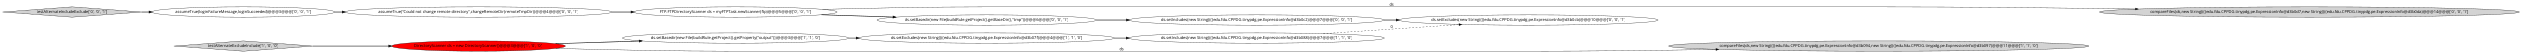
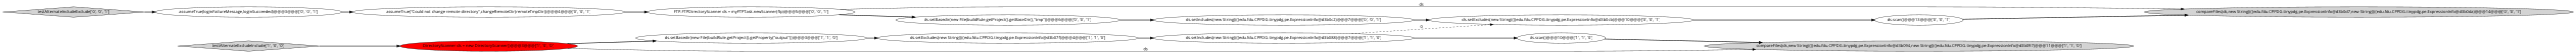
  digraph {
    fontname="Open Sans"
    rankdir=LR
    node [fillcolor=white fontname="Open Sans" shape=ellipse style=filled]
    edge [fontname="Open Sans" style=bold]
    n1 [label="ds.setExcludes(new String((((edu.fdu.CPPDG.tinypdg.pe.ExpressionInfo@d3b0cb)@@@10@@@['0', '0', '1']"]
+   n2 [label="ds.scan()@@@13@@@['0', '0', '1']"]
    n3 [fillcolor=lightgray label="compareFiles(ds,new String((((edu.fdu.CPPDG.tinypdg.pe.ExpressionInfo@d3b0d7,new String((((edu.fdu.CPPDG.tinypdg.pe.ExpressionInfo@d3b0da)@@@14@@@['0', '0', '1']"]
    n4 [fillcolor=lightgray label="testAlternateIncludeExclude['0', '0', '1']" shape=diamond]
    n5 [label="assumeTrue(loginFailureMessage,loginSucceeded)@@@3@@@['0', '0', '1']"]
    n6 [label="assumeTrue(\"Could not change remote directory\",changeRemoteDir(remoteTmpDir))@@@4@@@['0', '0', '1']"]
    n7 [label="ds.setIncludes(new String((((edu.fdu.CPPDG.tinypdg.pe.ExpressionInfo@d3b0c2)@@@7@@@['0', '0', '1']"]
    n8 [fillcolor=lightgray label="compareFiles(ds,new String((((edu.fdu.CPPDG.tinypdg.pe.ExpressionInfo@d3b094,new String((((edu.fdu.CPPDG.tinypdg.pe.ExpressionInfo@d3b097)@@@11@@@['1', '1', '0']"]
    n9 [label="ds.setBasedir(new File(buildRule.getProject().getProperty(\"output\")))@@@3@@@['1', '1', '0']"]
    n10 [label="ds.setExcludes(new String((((edu.fdu.CPPDG.tinypdg.pe.ExpressionInfo@d3b07f)@@@4@@@['1', '1', '0']"]
    n11 [label="ds.setIncludes(new String((((edu.fdu.CPPDG.tinypdg.pe.ExpressionInfo@d3b088)@@@7@@@['1', '1', '0']"]
    n12 [label="ds.setBasedir(new File(buildRule.getProject().getBaseDir(),\"tmp\"))@@@6@@@['0', '0', '1']"]
    n13 [fillcolor=red label="DirectoryScanner ds = new DirectoryScanner()@@@3@@@['1', '0', '0']"]
    n14 [label="FTP.FTPDirectoryScanner ds = myFTPTask.newScanner(ftp)@@@5@@@['0', '0', '1']"]
+   n15 [label="ds.scan()@@@10@@@['1', '1', '0']"]
    n16 [fillcolor=lightgray label="testAlternateExcludeInclude['1', '0', '0']" shape=diamond]
+   n1 -> n2
+   n2 -> n3
    n4 -> n5
    n5 -> n6
    n6 -> n14
    n7 -> n1
    n9 -> n10
    n10 -> n11
    n11 -> n1 [label=0 style=dashed]
+   n11 -> n15
    n12 -> n7
    n13 -> n8 [label=ds style=solid]
    n13 -> n9
    n14 -> n3 [label=ds style=solid]
    n14 -> n12
+   n15 -> n8
    n16 -> n13
  }
